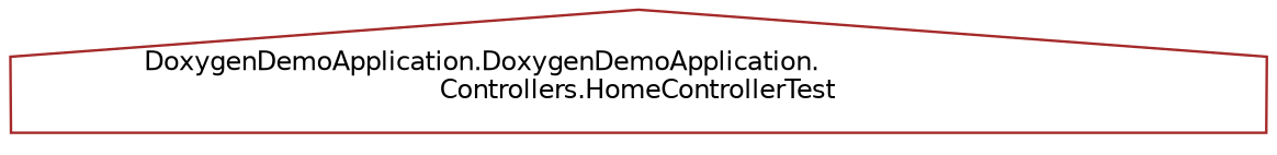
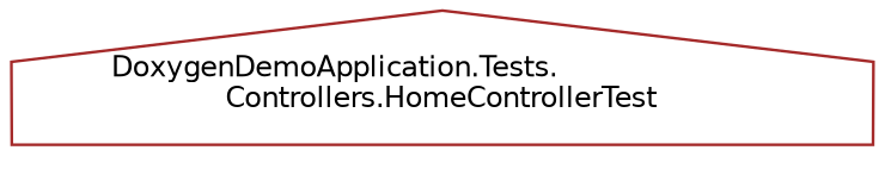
  digraph {
    rankdir=LR
-   n1 [color=brown fillcolor=white fontname=Helvetica fontsize=10 height=0.2 label="DoxygenDemoApplication.DoxygenDemoApplication.\lControllers.HomeControllerTest" shape=house style=filled width=0.4]
+   n1 [color=brown fillcolor=white fontname=Helvetica fontsize=10 height=0.2 label="DoxygenDemoApplication.Tests.\lControllers.HomeControllerTest" shape=house style=filled width=0.4]
  }
